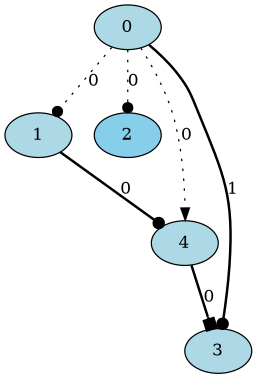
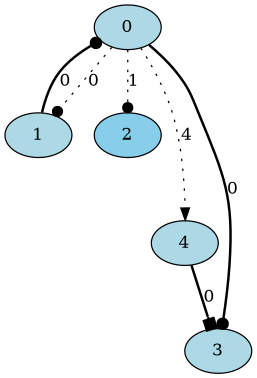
  digraph {
    node [fillcolor=lightblue style=filled]
    edge [arrowhead=dot style=dotted]
    0
    1
    2 [fillcolor=skyblue]
    3
    4
    0 -> 1 [label=0]
-   0 -> 2 [label=0]
-   0 -> 3 [label=1 style=bold]
-   0 -> 4 [arrowhead=normal label=0]
-   1 -> 4 [label=0 style=bold]
+   0 -> 2 [label=1]
+   0 -> 3 [label=0 style=bold]
+   0 -> 4 [arrowhead=normal label=4]
+   1 -> 0 [label=0 style=bold]
    4 -> 3 [arrowhead=box label=0 style=bold]
  }
